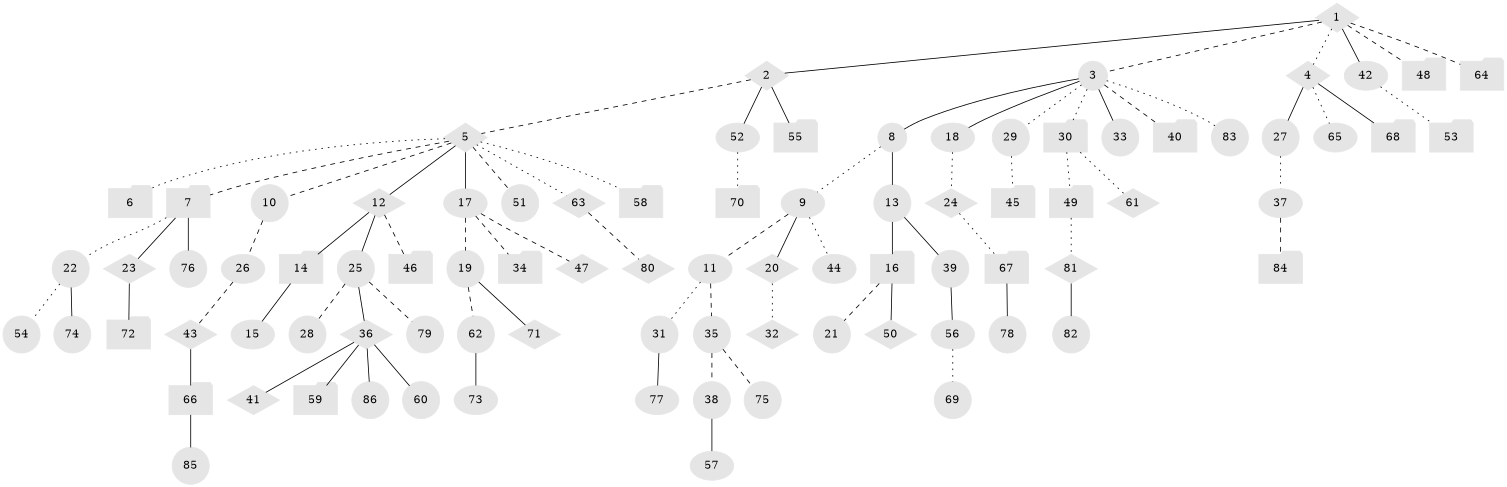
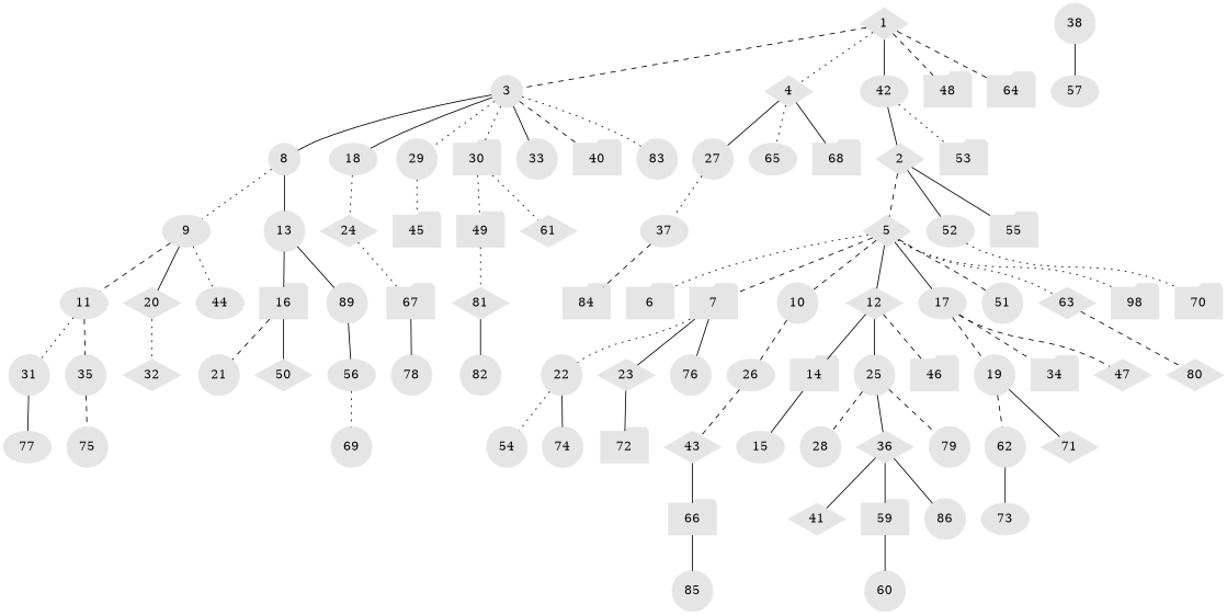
  graph {
    node [color=gray90 shape=circle style=filled]
    edge [style=solid]
    1 [shape=diamond]
    2 [shape=diamond]
    3
    4 [shape=diamond]
    42 [shape=ellipse]
    48 [shape=folder]
    64 [shape=folder]
    5 [shape=diamond]
    52 [shape=ellipse]
    55 [shape=folder]
    8
    18 [shape=ellipse]
    29
    30 [shape=folder]
    33
    40 [shape=folder]
    83
    27
    65 [shape=ellipse]
    68 [shape=folder]
    53 [shape=folder]
    6 [shape=folder]
    7 [shape=folder]
    10
    12 [shape=diamond]
    17 [shape=ellipse]
    51
    63 [shape=diamond]
-   58 [shape=folder]
+   58 [shape=folder label=98]
    70 [shape=folder]
    9 [shape=ellipse]
    13
    24 [shape=diamond]
    45 [shape=folder]
    49 [shape=folder]
    61 [shape=diamond]
    37 [shape=ellipse]
    22
    23 [shape=diamond]
    76
    26 [shape=ellipse]
    14 [shape=folder]
    25
    46 [shape=folder]
    19
    34 [shape=folder]
    47 [shape=diamond]
    80 [shape=diamond]
    54
    74
    72 [shape=folder]
    11 [shape=ellipse]
    20 [shape=diamond]
    44 [shape=ellipse]
    16 [shape=folder]
-   39
+   39 [label=89]
    31
    35
    32 [shape=diamond]
    43 [shape=diamond]
    77 [shape=ellipse]
    38
    75
    15 [shape=ellipse]
    28
    36 [shape=diamond]
    79
    21
    50 [shape=diamond]
    56 [shape=ellipse]
    62
    71 [shape=diamond]
    67 [shape=folder]
    73 [shape=ellipse]
    78
    41 [shape=diamond]
    59 [shape=folder]
    86
    66 [shape=folder]
    84 [shape=folder]
    81 [shape=diamond]
    57 [shape=ellipse]
    60
    69
    85
    82
-   1 -- 2
+   42 -- 2
    1 -- 3 [style=dashed]
    1 -- 4 [style=dotted]
    1 -- 42
    1 -- 48 [style=dashed]
    1 -- 64 [style=dashed]
    2 -- 5 [style=dashed]
    2 -- 52
    2 -- 55
    3 -- 8
    3 -- 18
    3 -- 29 [style=dotted]
    3 -- 30 [style=dotted]
    3 -- 33
    3 -- 40 [style=dashed]
    3 -- 83 [style=dotted]
    4 -- 27
    4 -- 65 [style=dotted]
    4 -- 68
    42 -- 53 [style=dotted]
    5 -- 6 [style=dotted]
    5 -- 7 [style=dashed]
    5 -- 10 [style=dashed]
    5 -- 12
    5 -- 17
    5 -- 51 [style=dashed]
    5 -- 63 [style=dotted]
    5 -- 58 [style=dotted]
    52 -- 70 [style=dotted]
    8 -- 9 [style=dotted]
    8 -- 13
    18 -- 24 [style=dotted]
    29 -- 45 [style=dotted]
    30 -- 49 [style=dotted]
    30 -- 61 [style=dotted]
    27 -- 37 [style=dotted]
    7 -- 22 [style=dotted]
    7 -- 23
    7 -- 76
    10 -- 26 [style=dashed]
    12 -- 14
    12 -- 25
    12 -- 46 [style=dashed]
    17 -- 19 [style=dashed]
    17 -- 34 [style=dashed]
    17 -- 47 [style=dashed]
    63 -- 80 [style=dashed]
    9 -- 11 [style=dashed]
    9 -- 20
    9 -- 44 [style=dotted]
    13 -- 16
    13 -- 39
    24 -- 67 [style=dotted]
    49 -- 81 [style=dotted]
    37 -- 84 [style=dashed]
    22 -- 54 [style=dotted]
    22 -- 74
    23 -- 72
    26 -- 43 [style=dashed]
    14 -- 15
    25 -- 28 [style=dashed]
    25 -- 36
    25 -- 79 [style=dashed]
    19 -- 62 [style=dashed]
    19 -- 71
    11 -- 31 [style=dotted]
    11 -- 35 [style=dashed]
    20 -- 32 [style=dotted]
    16 -- 21 [style=dashed]
    16 -- 50
    39 -- 56
    31 -- 77
-   35 -- 38 [style=dashed]
    35 -- 75 [style=dashed]
    43 -- 66
    38 -- 57
    36 -- 41
    36 -- 59
    36 -- 86
    56 -- 69 [style=dotted]
    62 -- 73
    67 -- 78
-   36 -- 60
+   59 -- 60
    66 -- 85
    81 -- 82
  }
